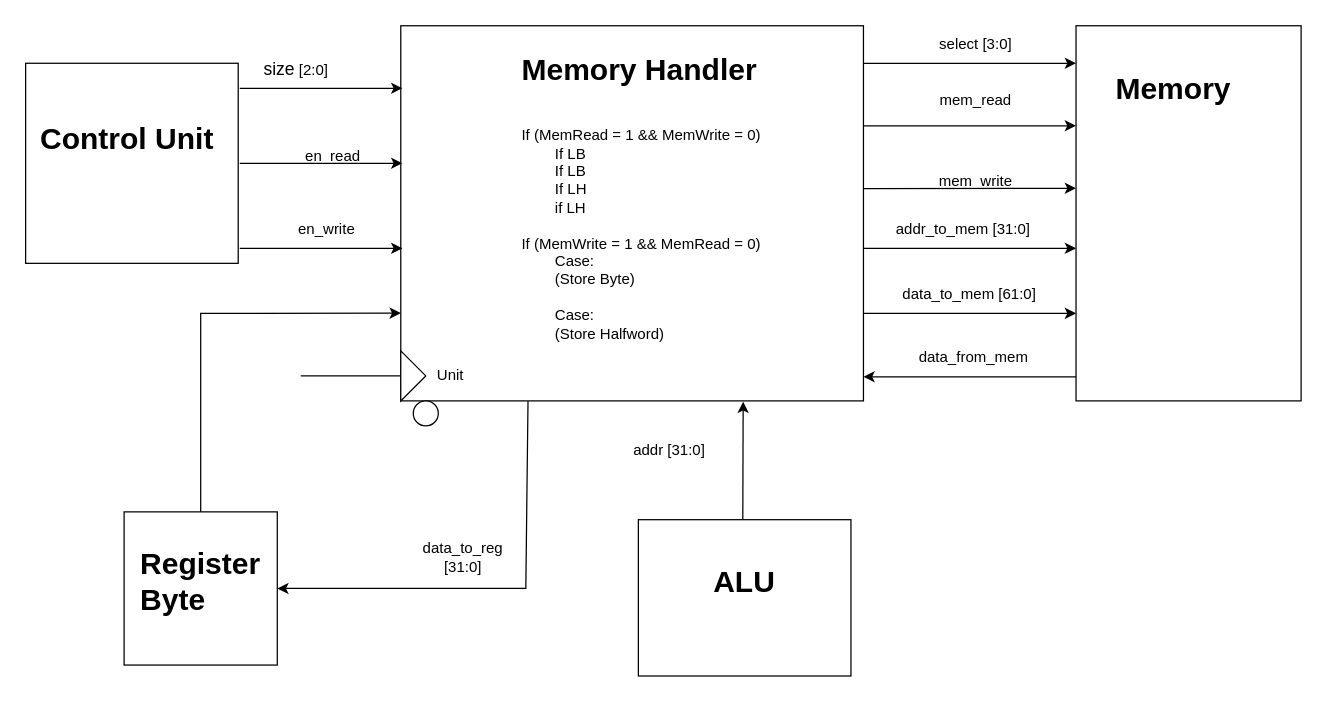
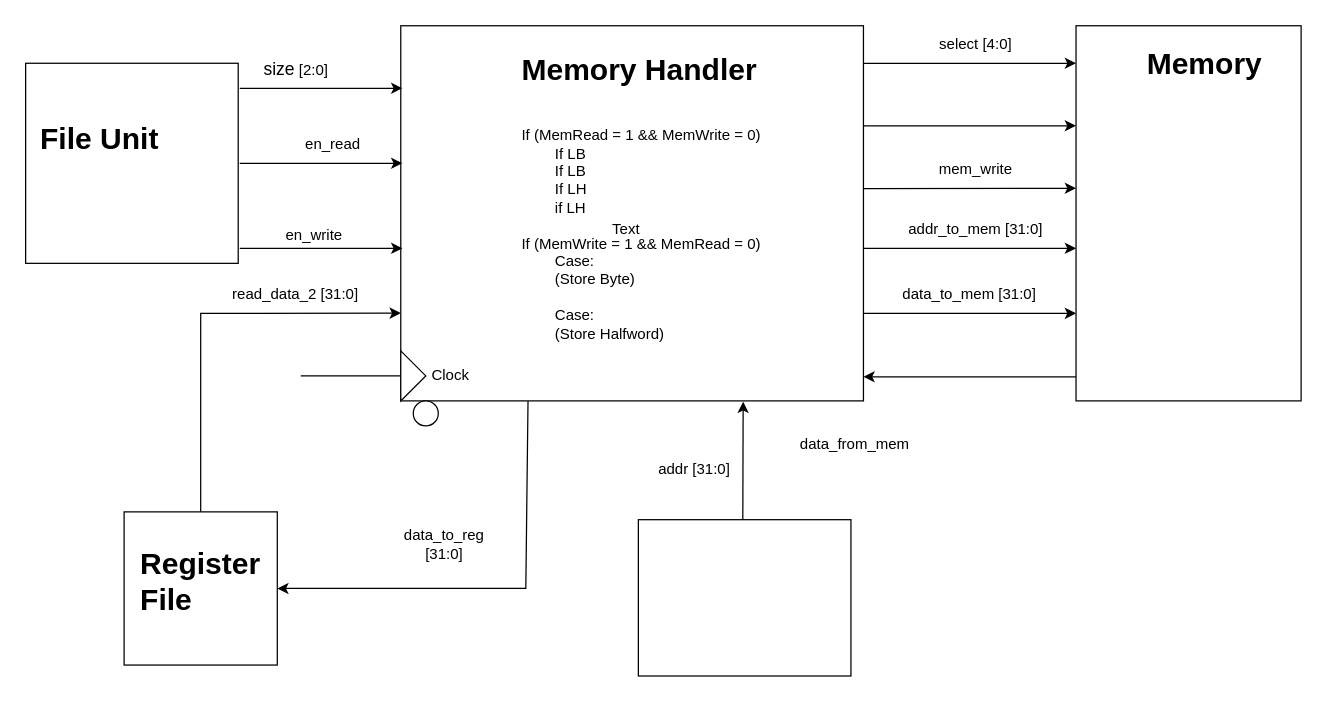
  <mxCell id="0" />
  <mxCell id="1" parent="0" />
  <mxCell id="2" value="" style="rounded=0;whiteSpace=wrap;html=1;" parent="1" vertex="1"><mxGeometry x="320" y="20" width="370" height="300" as="geometry" /></mxCell>
  <mxCell id="3" value="" style="endArrow=classic;html=1;rounded=0;entryX=-0.006;entryY=0.804;entryDx=0;entryDy=0;entryPerimeter=0;" parent="1" edge="1"><mxGeometry width="50" height="50" relative="1" as="geometry"><mxPoint x="191.25" y="130" as="sourcePoint" /><mxPoint x="321.25" y="130" as="targetPoint" /></mxGeometry></mxCell>
  <mxCell id="4" value="" style="endArrow=classic;html=1;rounded=0;" parent="1" edge="1"><mxGeometry width="50" height="50" relative="1" as="geometry"><mxPoint x="191.25" y="70" as="sourcePoint" /><mxPoint x="321.25" y="70" as="targetPoint" /></mxGeometry></mxCell>
  <mxCell id="5" value="&lt;h1 style=&quot;margin-top: 0px;&quot;&gt;Memory Handler&lt;/h1&gt;&lt;div&gt;&lt;br&gt;&lt;/div&gt;&lt;div&gt;If (MemRead = 1 &amp;amp;&amp;amp; MemWrite = 0)&amp;nbsp;&lt;/div&gt;&lt;div&gt;&lt;span style=&quot;white-space: pre;&quot;&gt;&#09;&lt;/span&gt;&lt;span style=&quot;text-align: center; background-color: initial;&quot;&gt;If LB&lt;/span&gt;&lt;/div&gt;&lt;div&gt;&lt;span style=&quot;background-color: initial; text-align: center;&quot;&gt;&amp;nbsp; &amp;nbsp; &amp;nbsp; &amp;nbsp; If LB&lt;/span&gt;&lt;/div&gt;&lt;div&gt;&lt;span style=&quot;background-color: initial; text-align: center;&quot;&gt;&amp;nbsp; &amp;nbsp; &amp;nbsp; &amp;nbsp; If LH&lt;/span&gt;&lt;/div&gt;&lt;div&gt;&lt;span style=&quot;background-color: initial; text-align: center;&quot;&gt;&amp;nbsp; &amp;nbsp; &amp;nbsp; &amp;nbsp; if LH&lt;/span&gt;&lt;/div&gt;&lt;div&gt;&lt;span style=&quot;background-color: initial;&quot;&gt;&lt;br&gt;&lt;/span&gt;&lt;/div&gt;&lt;div&gt;&lt;span style=&quot;background-color: initial;&quot;&gt;If (MemWrite = 1 &amp;amp;&amp;amp; MemRead = 0)&lt;/span&gt;&lt;/div&gt;&lt;div&gt;&lt;span style=&quot;white-space: pre;&quot;&gt;&#09;&lt;/span&gt;Case:&amp;nbsp;&lt;/div&gt;&lt;div&gt;&lt;span style=&quot;white-space: pre;&quot;&gt;&#09;&lt;/span&gt;(Store Byte)&lt;br&gt;&lt;/div&gt;&lt;div&gt;&lt;br&gt;&lt;/div&gt;&lt;div&gt;&lt;span style=&quot;white-space: pre;&quot;&gt;&#09;&lt;/span&gt;Case:&amp;nbsp;&lt;br&gt;&lt;/div&gt;&lt;div&gt;&lt;span style=&quot;white-space: pre;&quot;&gt;&#09;&lt;/span&gt;(Store Halfword)&lt;br&gt;&lt;/div&gt;&lt;div&gt;&lt;br&gt;&lt;/div&gt;" style="text;html=1;whiteSpace=wrap;overflow=hidden;rounded=0;" parent="1" vertex="1"><mxGeometry x="415" y="35" width="260" height="265" as="geometry" /></mxCell>
  <mxCell id="6" value="" style="endArrow=classic;html=1;rounded=0;entryX=0.74;entryY=1.002;entryDx=0;entryDy=0;entryPerimeter=0;" parent="1" edge="1" target="2"><mxGeometry width="50" height="50" relative="1" as="geometry"><mxPoint x="593.53" y="415" as="sourcePoint" /><mxPoint x="596.48" y="320" as="targetPoint" /></mxGeometry></mxCell>
  <mxCell id="7" value="" style="triangle;whiteSpace=wrap;html=1;" parent="1" vertex="1"><mxGeometry x="320" y="280" width="20" height="40" as="geometry" /></mxCell>
  <mxCell id="8" value="" style="endArrow=none;html=1;rounded=0;" parent="1" edge="1"><mxGeometry width="50" height="50" relative="1" as="geometry"><mxPoint x="240" y="300" as="sourcePoint" /><mxPoint x="320" y="300" as="targetPoint" /></mxGeometry></mxCell>
- <mxCell id="9" value="Unit" style="text;html=1;align=center;verticalAlign=middle;whiteSpace=wrap;rounded=0;" parent="1" vertex="1"><mxGeometry x="330" y="285" width="60" height="30" as="geometry" /></mxCell>
+ <mxCell id="9" value="Clock" style="text;html=1;align=center;verticalAlign=middle;whiteSpace=wrap;rounded=0;" parent="1" vertex="1"><mxGeometry x="330" y="285" width="60" height="30" as="geometry" /></mxCell>
  <mxCell id="10" value="" style="ellipse;whiteSpace=wrap;html=1;aspect=fixed;" parent="1" vertex="1"><mxGeometry x="330" y="320" width="20" height="20" as="geometry" /></mxCell>
  <mxCell id="11" value="" style="rounded=0;whiteSpace=wrap;html=1;" parent="1" vertex="1"><mxGeometry x="510" y="415" width="170" height="125" as="geometry" /></mxCell>
- <mxCell id="12" value="&lt;font style=&quot;font-size: 24px;&quot;&gt;&lt;b&gt;ALU&lt;/b&gt;&lt;/font&gt;" style="text;html=1;align=center;verticalAlign=middle;whiteSpace=wrap;rounded=0;" parent="1" vertex="1"><mxGeometry x="535" y="450" width="120" height="30" as="geometry" /></mxCell>
- <mxCell id="13" value="addr [31:0]" style="text;html=1;align=center;verticalAlign=middle;whiteSpace=wrap;rounded=0;" parent="1" vertex="1"><mxGeometry x="505" y="345" width="60" height="30" as="geometry" /></mxCell>
+ <mxCell id="13" value="addr [31:0]" style="text;html=1;align=center;verticalAlign=middle;whiteSpace=wrap;rounded=0;" parent="1" vertex="1"><mxGeometry x="525" y="360" width="60" height="30" as="geometry" /></mxCell>
+ <mxCell id="14" value="Text" style="text;html=1;align=center;verticalAlign=middle;resizable=0;points=[];autosize=1;strokeColor=none;fillColor=none;" vertex="1" parent="1"><mxGeometry x="475" y="168" width="50" height="30" as="geometry" /></mxCell>
  <mxCell id="15" value="&lt;font style=&quot;font-size: 14px;&quot;&gt;size&lt;/font&gt;&amp;nbsp;[2:0]" style="text;html=1;align=center;verticalAlign=middle;resizable=0;points=[];autosize=1;strokeColor=none;fillColor=none;" vertex="1" parent="1"><mxGeometry x="196.25" y="40" width="80" height="30" as="geometry" /></mxCell>
- <mxCell id="16" value="en_read" style="text;html=1;align=center;verticalAlign=middle;whiteSpace=wrap;rounded=0;" vertex="1" parent="1"><mxGeometry x="236.25" y="110" width="60" height="30" as="geometry" /></mxCell>
+ <mxCell id="16" value="en_read" style="text;html=1;align=center;verticalAlign=middle;whiteSpace=wrap;rounded=0;" vertex="1" parent="1"><mxGeometry x="236.25" y="100" width="60" height="30" as="geometry" /></mxCell>
  <mxCell id="17" value="" style="endArrow=classic;html=1;rounded=0;" edge="1" parent="1"><mxGeometry width="50" height="50" relative="1" as="geometry"><mxPoint x="191.25" y="198" as="sourcePoint" /><mxPoint x="321.25" y="198" as="targetPoint" /></mxGeometry></mxCell>
- <mxCell id="18" value="en_write" style="text;html=1;align=center;verticalAlign=middle;whiteSpace=wrap;rounded=0;" vertex="1" parent="1"><mxGeometry x="231.25" y="168" width="60" height="30" as="geometry" /></mxCell>
+ <mxCell id="18" value="en_write" style="text;html=1;align=center;verticalAlign=middle;whiteSpace=wrap;rounded=0;" vertex="1" parent="1"><mxGeometry x="221.25" y="173" width="60" height="30" as="geometry" /></mxCell>
  <mxCell id="19" value="" style="whiteSpace=wrap;html=1;aspect=fixed;" vertex="1" parent="1"><mxGeometry x="98.75" y="408.75" width="122.5" height="122.5" as="geometry" /></mxCell>
  <mxCell id="20" value="" style="endArrow=classic;html=1;rounded=0;exitX=0.275;exitY=1.001;exitDx=0;exitDy=0;exitPerimeter=0;entryX=1;entryY=0.5;entryDx=0;entryDy=0;" edge="1" parent="1" source="2" target="19"><mxGeometry width="50" height="50" relative="1" as="geometry"><mxPoint x="420" y="330" as="sourcePoint" /><mxPoint x="370" y="410" as="targetPoint" /><Array as="points"><mxPoint x="420" y="470" /></Array></mxGeometry></mxCell>
  <mxCell id="21" value="&lt;h1 style=&quot;margin-top: 0px;&quot;&gt;&lt;br&gt;&lt;/h1&gt;" style="text;html=1;whiteSpace=wrap;overflow=hidden;rounded=0;" vertex="1" parent="1"><mxGeometry x="270" y="370" width="180" height="120" as="geometry" /></mxCell>
- <mxCell id="22" value="&lt;h1 style=&quot;margin-top: 0px;&quot;&gt;Register Byte&lt;/h1&gt;" style="text;html=1;whiteSpace=wrap;overflow=hidden;rounded=0;" vertex="1" parent="1"><mxGeometry x="110" y="430" width="100" height="80" as="geometry" /></mxCell>
- <mxCell id="23" value="data_to_reg [31:0]" style="text;html=1;align=center;verticalAlign=middle;whiteSpace=wrap;rounded=0;" vertex="1" parent="1"><mxGeometry x="340" y="430" width="60" height="30" as="geometry" /></mxCell>
+ <mxCell id="22" value="&lt;h1 style=&quot;margin-top: 0px;&quot;&gt;Register File&lt;/h1&gt;" style="text;html=1;whiteSpace=wrap;overflow=hidden;rounded=0;" vertex="1" parent="1"><mxGeometry x="110" y="430" width="100" height="80" as="geometry" /></mxCell>
+ <mxCell id="23" value="data_to_reg [31:0]" style="text;html=1;align=center;verticalAlign=middle;whiteSpace=wrap;rounded=0;" vertex="1" parent="1"><mxGeometry x="325" y="420" width="60" height="30" as="geometry" /></mxCell>
  <mxCell id="24" value="" style="endArrow=classic;html=1;rounded=0;exitX=0.5;exitY=0;exitDx=0;exitDy=0;entryX=0;entryY=0.766;entryDx=0;entryDy=0;entryPerimeter=0;" edge="1" parent="1" source="19" target="2"><mxGeometry width="50" height="50" relative="1" as="geometry"><mxPoint x="160" y="400" as="sourcePoint" /><mxPoint x="200" y="290" as="targetPoint" /><Array as="points"><mxPoint x="160" y="250" /></Array></mxGeometry></mxCell>
+ <mxCell id="25" value="read_data_2 [31:0]" style="text;html=1;align=center;verticalAlign=middle;whiteSpace=wrap;rounded=0;" vertex="1" parent="1"><mxGeometry x="176.25" y="220" width="120" height="30" as="geometry" /></mxCell>
  <mxCell id="26" value="" style="rounded=0;whiteSpace=wrap;html=1;" vertex="1" parent="1"><mxGeometry x="20" y="50" width="170" height="160" as="geometry" /></mxCell>
- <mxCell id="27" value="&lt;h1 style=&quot;margin-top: 0px;&quot;&gt;Control Unit&lt;/h1&gt;" style="text;html=1;whiteSpace=wrap;overflow=hidden;rounded=0;" vertex="1" parent="1"><mxGeometry x="30" y="90" width="160" height="70" as="geometry" /></mxCell>
+ <mxCell id="27" value="&lt;h1 style=&quot;margin-top: 0px;&quot;&gt;File Unit&lt;/h1&gt;" style="text;html=1;whiteSpace=wrap;overflow=hidden;rounded=0;" vertex="1" parent="1"><mxGeometry x="30" y="90" width="160" height="70" as="geometry" /></mxCell>
  <mxCell id="28" value="" style="endArrow=classic;html=1;rounded=0;" edge="1" parent="1"><mxGeometry width="50" height="50" relative="1" as="geometry"><mxPoint x="690" y="100" as="sourcePoint" /><mxPoint x="860" y="100" as="targetPoint" /></mxGeometry></mxCell>
  <mxCell id="29" value="" style="endArrow=classic;html=1;rounded=0;" edge="1" parent="1"><mxGeometry width="50" height="50" relative="1" as="geometry"><mxPoint x="690" y="150.33" as="sourcePoint" /><mxPoint x="860" y="150" as="targetPoint" /></mxGeometry></mxCell>
  <mxCell id="30" value="" style="endArrow=classic;html=1;rounded=0;" edge="1" parent="1"><mxGeometry width="50" height="50" relative="1" as="geometry"><mxPoint x="690" y="198" as="sourcePoint" /><mxPoint x="860" y="198" as="targetPoint" /></mxGeometry></mxCell>
  <mxCell id="31" value="" style="endArrow=classic;html=1;rounded=0;" edge="1" parent="1"><mxGeometry width="50" height="50" relative="1" as="geometry"><mxPoint x="690" y="250" as="sourcePoint" /><mxPoint x="860" y="250" as="targetPoint" /></mxGeometry></mxCell>
  <mxCell id="32" value="" style="endArrow=classic;html=1;rounded=0;exitX=0;exitY=0.936;exitDx=0;exitDy=0;exitPerimeter=0;" edge="1" parent="1" source="33"><mxGeometry width="50" height="50" relative="1" as="geometry"><mxPoint x="855.68" y="300" as="sourcePoint" /><mxPoint x="690" y="300.7" as="targetPoint" /></mxGeometry></mxCell>
  <mxCell id="33" value="" style="rounded=0;whiteSpace=wrap;html=1;" vertex="1" parent="1"><mxGeometry x="860" y="20" width="180" height="300" as="geometry" /></mxCell>
- <mxCell id="34" value="&lt;h1 style=&quot;margin-top: 0px;&quot;&gt;Memory&lt;/h1&gt;" style="text;html=1;whiteSpace=wrap;overflow=hidden;rounded=0;" vertex="1" parent="1"><mxGeometry x="890" y="50" width="120" height="70" as="geometry" /></mxCell>
- <mxCell id="35" value="mem_read" style="text;html=1;align=center;verticalAlign=middle;whiteSpace=wrap;rounded=0;" vertex="1" parent="1"><mxGeometry x="750" y="65" width="60" height="30" as="geometry" /></mxCell>
- <mxCell id="36" value="mem_write" style="text;html=1;align=center;verticalAlign=middle;whiteSpace=wrap;rounded=0;" vertex="1" parent="1"><mxGeometry x="750" y="130" width="60" height="30" as="geometry" /></mxCell>
+ <mxCell id="34" value="&lt;h1 style=&quot;margin-top: 0px;&quot;&gt;Memory&lt;/h1&gt;" style="text;html=1;whiteSpace=wrap;overflow=hidden;rounded=0;" vertex="1" parent="1"><mxGeometry x="915" y="30" width="120" height="70" as="geometry" /></mxCell>
+ <mxCell id="36" value="mem_write" style="text;html=1;align=center;verticalAlign=middle;whiteSpace=wrap;rounded=0;" vertex="1" parent="1"><mxGeometry x="750" y="120" width="60" height="30" as="geometry" /></mxCell>
  <mxCell id="37" value="" style="endArrow=classic;html=1;rounded=0;entryX=0;entryY=0.133;entryDx=0;entryDy=0;entryPerimeter=0;" edge="1" parent="1"><mxGeometry width="50" height="50" relative="1" as="geometry"><mxPoint x="690" y="50.1" as="sourcePoint" /><mxPoint x="860" y="50" as="targetPoint" /></mxGeometry></mxCell>
- <mxCell id="38" value="select [3:0]" style="text;html=1;align=center;verticalAlign=middle;whiteSpace=wrap;rounded=0;" vertex="1" parent="1"><mxGeometry x="740" y="20" width="80" height="30" as="geometry" /></mxCell>
- <mxCell id="39" value="addr_to_mem [31:0]" style="text;html=1;align=center;verticalAlign=middle;whiteSpace=wrap;rounded=0;" vertex="1" parent="1"><mxGeometry x="705" y="168" width="130" height="30" as="geometry" /></mxCell>
- <mxCell id="40" value="data_to_mem [61:0]" style="text;html=1;align=center;verticalAlign=middle;whiteSpace=wrap;rounded=0;" vertex="1" parent="1"><mxGeometry x="710" y="220" width="130" height="30" as="geometry" /></mxCell>
- <mxCell id="41" value="data_from_mem&amp;nbsp;" style="text;html=1;align=center;verticalAlign=middle;whiteSpace=wrap;rounded=0;" vertex="1" parent="1"><mxGeometry x="750" y="270" width="60" height="30" as="geometry" /></mxCell>
+ <mxCell id="38" value="select [4:0]" style="text;html=1;align=center;verticalAlign=middle;whiteSpace=wrap;rounded=0;" vertex="1" parent="1"><mxGeometry x="740" y="20" width="80" height="30" as="geometry" /></mxCell>
+ <mxCell id="39" value="addr_to_mem [31:0]" style="text;html=1;align=center;verticalAlign=middle;whiteSpace=wrap;rounded=0;" vertex="1" parent="1"><mxGeometry x="715" y="168" width="130" height="30" as="geometry" /></mxCell>
+ <mxCell id="40" value="data_to_mem [31:0]" style="text;html=1;align=center;verticalAlign=middle;whiteSpace=wrap;rounded=0;" vertex="1" parent="1"><mxGeometry x="710" y="220" width="130" height="30" as="geometry" /></mxCell>
+ <mxCell id="41" value="data_from_mem&amp;nbsp;" style="text;html=1;align=center;verticalAlign=middle;whiteSpace=wrap;rounded=0;" vertex="1" parent="1"><mxGeometry x="655" y="340" width="60" height="30" as="geometry" /></mxCell>
